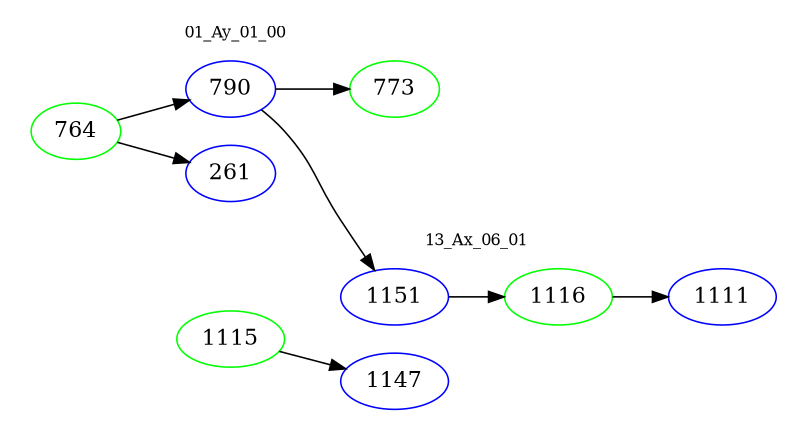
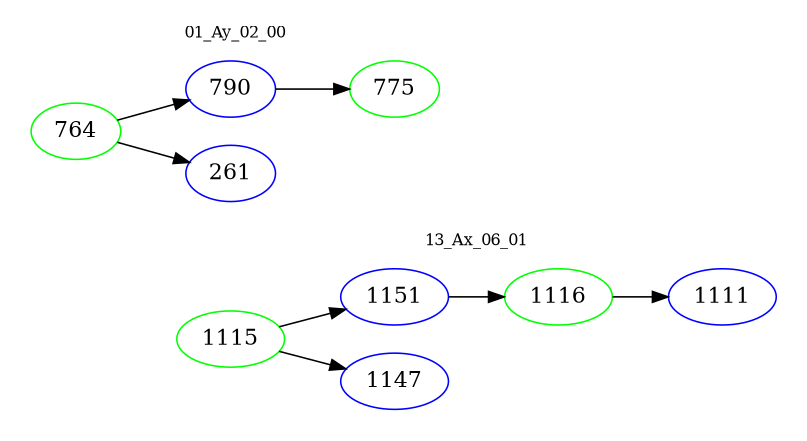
  digraph {
    rankdir=LR
    node [color=blue]
    edge [color=black]
    n1 [color=green label=764]
    n2 [label=261]
    n3 [label=790]
-   n4 [color=green label=773]
+   n4 [color=green label=775]
    n5 [color=green label=1115]
    n6 [label=1151]
    n7 [label=1147]
    n8 [color=green label=1116]
    n9 [label=1111]
    subgraph cluster_1 {
      color=white
      fontsize=10
-     label="01_Ay_01_00"
+     label="01_Ay_02_00"
      n1
      n2
      n3
      n4
    }
    subgraph cluster_2 {
      color=white
      fontsize=10
      label="13_Ax_06_01"
      n5
      n6
      n7
      n8
      n9
    }
    n1 -> n2
    n1 -> n3
    n3 -> n4
-   n3 -> n6
+   n5 -> n6
    n5 -> n7
    n6 -> n8
    n8 -> n9
  }
